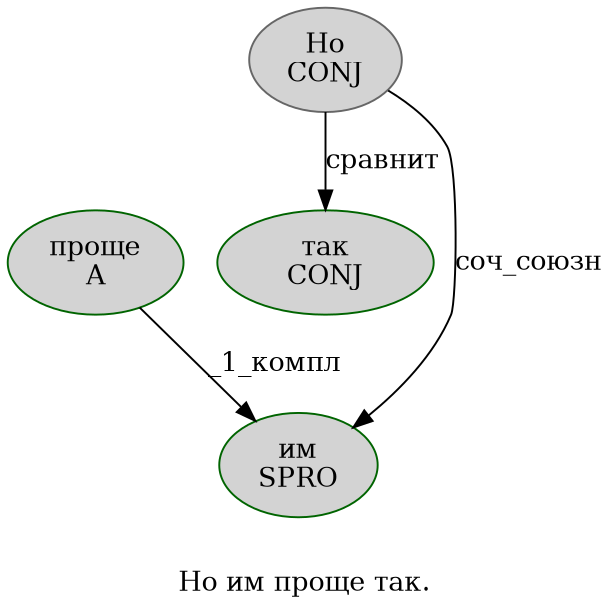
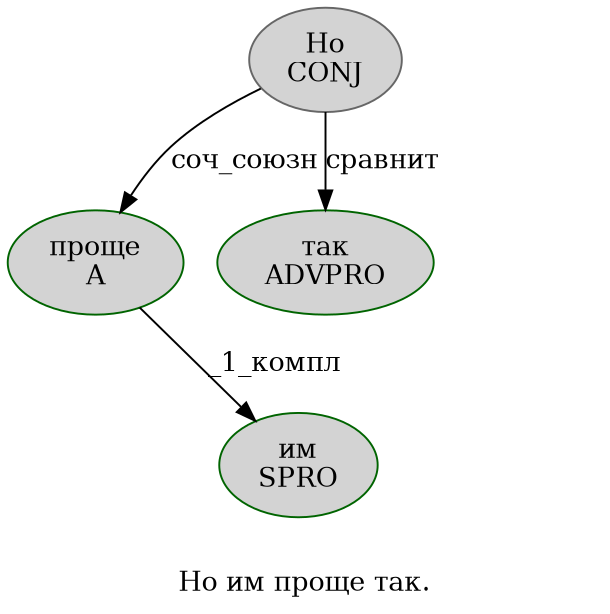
  digraph {
    label="Но им проще так."
    node [color=darkgreen fillcolor=lightgray penwidth=1 shape=ellipse style=filled]
    n1 [color=gray40 label="Но\nCONJ"]
    n2 [label="проще\nA"]
-   n3 [label="так\nCONJ"]
+   n3 [label="так\nADVPRO"]
    n4 [label="им\nSPRO"]
-   n1 -> n4 [label="соч_союзн"]
+   n1 -> n2 [label="соч_союзн"]
    n1 -> n3 [label="сравнит"]
    n2 -> n4 [label="_1_компл"]
  }
